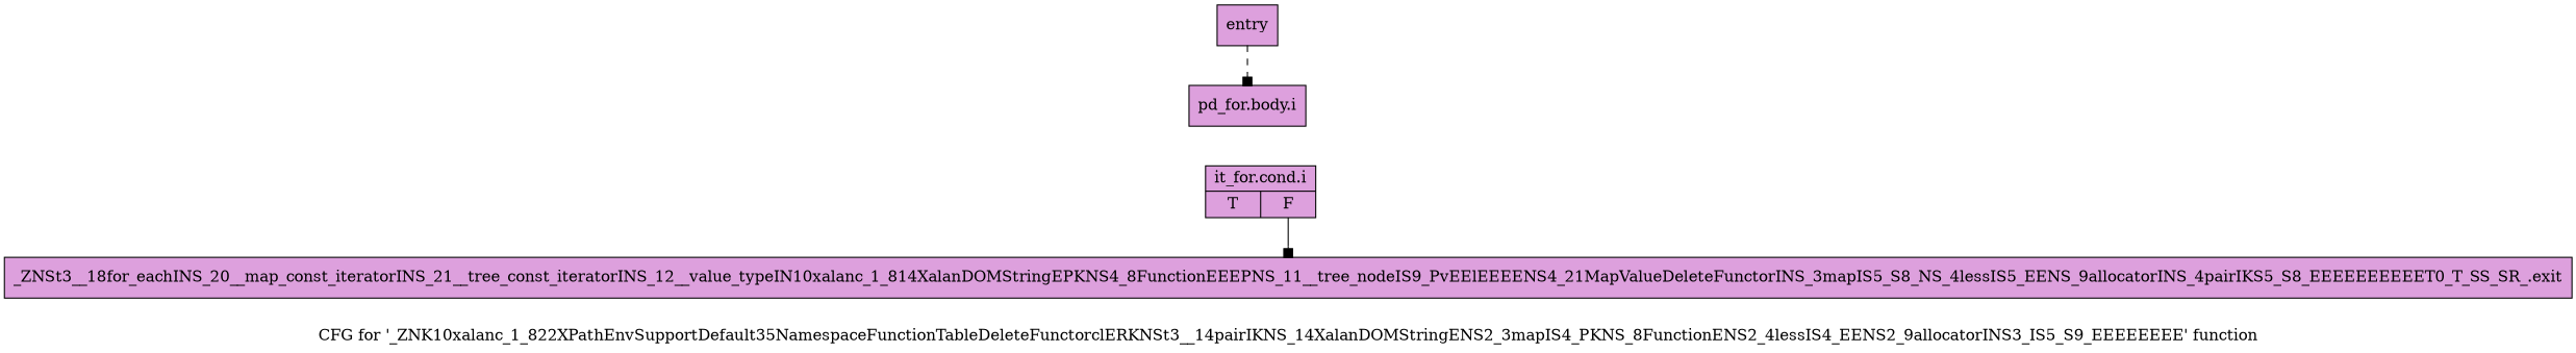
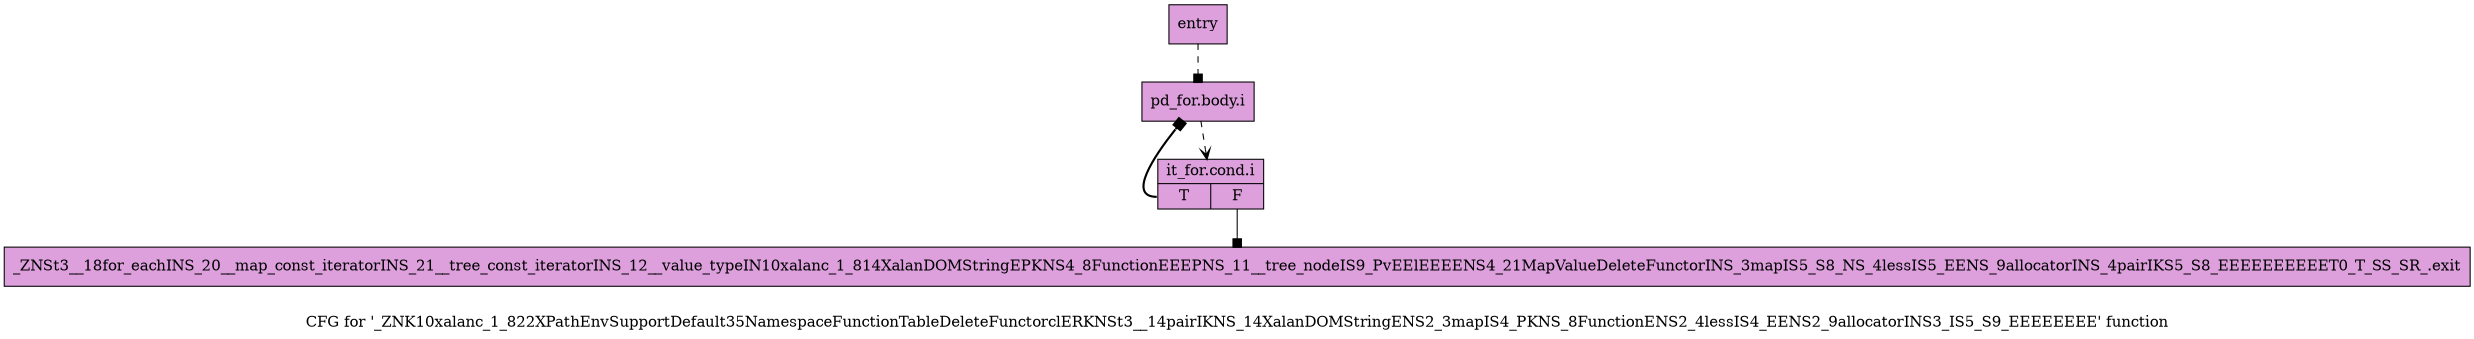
  digraph {
    label="CFG for '_ZNK10xalanc_1_822XPathEnvSupportDefault35NamespaceFunctionTableDeleteFunctorclERKNSt3__14pairIKNS_14XalanDOMStringENS2_3mapIS4_PKNS_8FunctionENS2_4lessIS4_EENS2_9allocatorINS3_IS5_S9_EEEEEEEE' function"
    node [fillcolor=plum shape=record style=filled]
    edge [arrowhead=box style=dashed]
    n1 [label="{entry}"]
    n2 [label="{pd_for.body.i}"]
    n3 [label="{it_for.cond.i|{<s0>T|<s1>F}}"]
    n4 [label="{_ZNSt3__18for_eachINS_20__map_const_iteratorINS_21__tree_const_iteratorINS_12__value_typeIN10xalanc_1_814XalanDOMStringEPKNS4_8FunctionEEEPNS_11__tree_nodeIS9_PvEElEEEENS4_21MapValueDeleteFunctorINS_3mapIS5_S8_NS_4lessIS5_EENS_9allocatorINS_4pairIKS5_S8_EEEEEEEEEET0_T_SS_SR_.exit}"]
    n1 -> n2
+   n2 -> n3 [arrowhead=vee]
+   n3 -> n2 [style=bold tailport=s0]
    n3 -> n4 [style=solid tailport=s1]
  }
